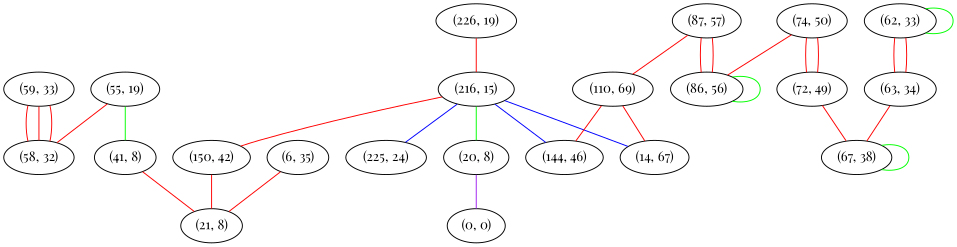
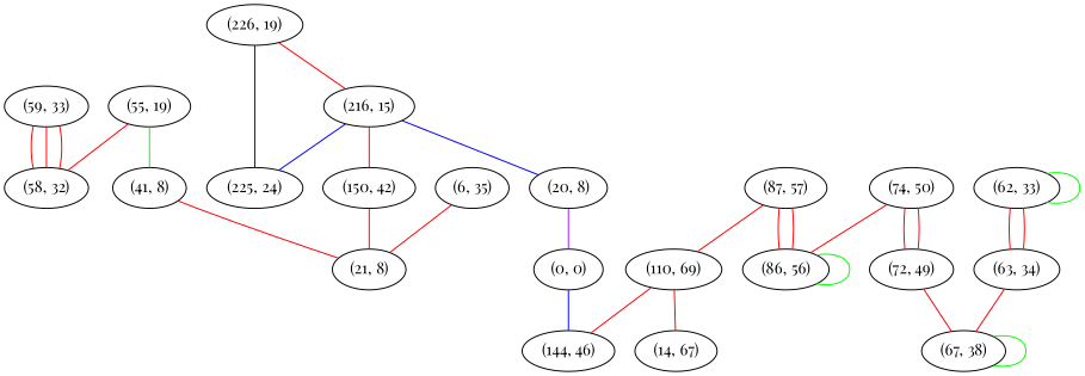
  graph {
    fontname="Playfair Display"
    node [fontname="Playfair Display"]
    edge [color=red fontname="Playfair Display" weight=1]
    "(55, 19)"
    "(58, 32)"
    "(41, 8)"
    "(21, 8)"
    "(62, 33)"
    "(63, 34)"
    "(59, 33)"
    "(67, 38)"
    "(226, 19)"
    "(216, 15)"
    "(225, 24)"
    "(20, 8)"
    "(14, 67)"
    "(150, 42)"
    "(144, 46)"
    "(0, 0)"
    "(74, 50)"
    "(86, 56)"
    "(72, 49)"
    "(6, 35)"
    "(87, 57)"
    "(110, 69)"
    "(55, 19)" -- "(58, 32)"
    "(55, 19)" -- "(41, 8)" [color=green]
    "(41, 8)" -- "(21, 8)"
    "(62, 33)" -- "(62, 33)" [color=green weight=2]
    "(62, 33)" -- "(63, 34)"
    "(62, 33)" -- "(63, 34)"
    "(63, 34)" -- "(67, 38)"
    "(59, 33)" -- "(58, 32)"
    "(59, 33)" -- "(58, 32)"
    "(59, 33)" -- "(58, 32)"
    "(67, 38)" -- "(67, 38)" [color=green weight=2]
    "(226, 19)" -- "(216, 15)"
+   "(226, 19)" -- "(225, 24)" [color=blue weight=3]
    "(216, 15)" -- "(225, 24)" [color=blue weight=3]
-   "(216, 15)" -- "(20, 8)" [color=green weight=3]
-   "(216, 15)" -- "(14, 67)" [color=blue weight=3]
+   "(216, 15)" -- "(20, 8)" [color=blue weight=3]
    "(216, 15)" -- "(150, 42)" [weight=3]
-   "(216, 15)" -- "(144, 46)" [color=blue weight=3]
+   "(0, 0)" -- "(144, 46)" [color=blue weight=3]
    "(20, 8)" -- "(0, 0)" [color=purple weight=4]
    "(150, 42)" -- "(21, 8)"
    "(74, 50)" -- "(86, 56)"
    "(74, 50)" -- "(72, 49)"
    "(74, 50)" -- "(72, 49)"
    "(86, 56)" -- "(86, 56)" [color=green weight=2]
    "(72, 49)" -- "(67, 38)"
    "(6, 35)" -- "(21, 8)"
    "(87, 57)" -- "(86, 56)"
    "(87, 57)" -- "(86, 56)"
    "(87, 57)" -- "(110, 69)"
    "(110, 69)" -- "(14, 67)"
    "(110, 69)" -- "(144, 46)"
  }
